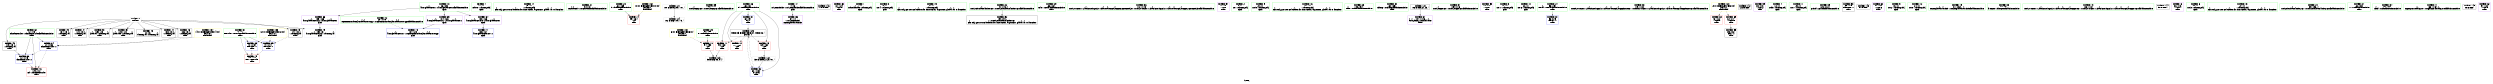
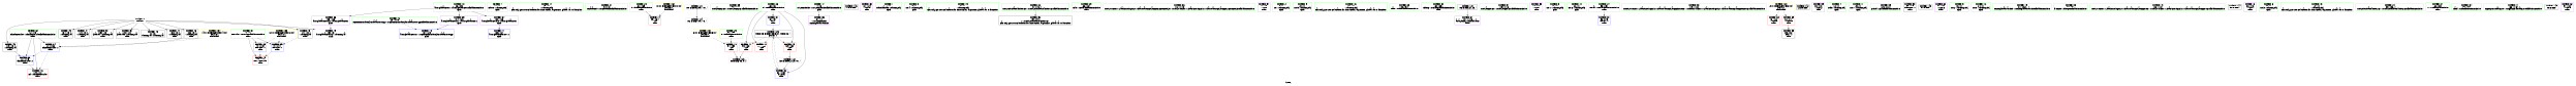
  digraph {
    label=SVFG
    node [color=green shape=record]
    edge [style=solid]
    n1 [color=grey label="{NodeID: 0\nNullPtr}"]
    n2 [color=black label="{NodeID: 43\n2\<--3\ndummyVal\<--dummyVal\n}"]
    n3 [color=black label="{NodeID: 44\n133\<--3\n\<--dummyVal\nmain\n}"]
    n4 [color=black label="{NodeID: 45\n134\<--3\n\<--dummyVal\nmain\n}"]
    n5 [color=black label="{NodeID: 46\n136\<--3\n\<--dummyVal\nmain\n}"]
    n6 [color=black label="{NodeID: 47\n140\<--3\n\<--dummyVal\nmain\n}"]
    n7 [color=black label="{NodeID: 48\n141\<--3\n\<--dummyVal\nmain\n}"]
    n8 [color=black label="{NodeID: 49\n143\<--3\n\<--dummyVal\nmain\n}"]
    n9 [color=black label="{NodeID: 50\n150\<--3\nlpad.val\<--dummyVal\nmain\n}"]
    n10 [color=black label="{NodeID: 51\n151\<--3\nlpad.val9\<--dummyVal\nmain\n}"]
-   n11 [color=blue label="{NodeID: 79\n185\<--3\nllvm.global_ctors_2\<--dummyVal\nGlob }" style=dotted]
+   n11 [color=blue label="{NodeID: 79\n185\<--3\nllvm.global_ctors_2\<--dummyVal\nZStL }" style=dotted]
    n12 [color=blue label="{NodeID: 84\n72\<--136\nehselector.slot\<--\nmain\n}"]
    n13 [color=blue label="{NodeID: 85\n70\<--141\nexn.slot\<--\nmain\n}"]
    n14 [color=blue label="{NodeID: 86\n72\<--143\nehselector.slot\<--\nmain\n}"]
    n15 [color=blue label="{NodeID: 83\n70\<--134\nexn.slot\<--\nmain\n}"]
    n16 [color=red label="{NodeID: 75\n148\<--70\nexn\<--exn.slot\nmain\n}"]
    n17 [color=red label="{NodeID: 76\n149\<--72\nsel\<--ehselector.slot\nmain\n}"]
    n18 [label="{NodeID: 7\n17\<--1\nstdout\<--dummyObj\nGlob }"]
    n19 [label="{NodeID: 14\n75\<--1\n\<--dummyObj\nCan only get source location for instruction, argument, global var or function.}"]
    n20 [label="{NodeID: 21\n41\<--42\n__cxa_atexit\<--__cxa_atexit_field_insensitive\n}"]
    n21 [label="{NodeID: 28\n64\<--65\nb\<--b_field_insensitive\nmain\n}"]
    n22 [color=red label="{NodeID: 74\n99\<--64\n\<--b\nmain\n}"]
    n23 [color=grey label="{NodeID: 121\n100 = Binary(99, 101, )\n}"]
    n24 [color=grey label="{NodeID: 124\n102 = cmp(100, 75, )\n}"]
    n25 [label="{NodeID: 35\n109\<--110\n_ZNSaIcEC1Ev\<--_ZNSaIcEC1Ev_field_insensitive\n}"]
    n26 [color=black label="{NodeID: 125\nMR_8V_3 = PHI(MR_8V_4, MR_8V_2, )\npts\{61 \}\n}"]
    n27 [color=red label="{NodeID: 71\n93\<--60\n\<--Ti\nmain\n}"]
    n28 [color=red label="{NodeID: 72\n117\<--60\n\<--Ti\nmain\n}"]
    n29 [color=red label="{NodeID: 73\n129\<--60\n\<--Ti\nmain\n}"]
    n30 [color=blue label="{NodeID: 82\n60\<--130\nTi\<--inc\nmain\n}"]
    n31 [color=grey label="{NodeID: 123\n95 = cmp(93, 94, )\n}"]
    n32 [color=grey label="{NodeID: 122\n130 = Binary(129, 91, )\n}"]
    n33 [label="{NodeID: 42\n28\<--179\n_GLOBAL__sub_I_jbernadas_0_0.cpp\<--_GLOBAL__sub_I_jbernadas_0_0.cpp_field_insensitive\n}"]
    n34 [color=blue label="{NodeID: 78\n184\<--28\nllvm.global_ctors_1\<--_GLOBAL__sub_I_jbernadas_0_0.cpp\nGlob }"]
    n35 [color=yellow label="{NodeID: 132\n10V_1 = ENCHI(MR_10V_0)\npts\{65 \}\nFun[main]}" style=double]
    n36 [color=purple label="{NodeID: 56\n37\<--4\n\<--_ZStL8__ioinit\n__cxx_global_var_init\n}"]
    n37 [color=black label="{NodeID: 146\n118 = PHI()\n}"]
    n38 [color=purple label="{NodeID: 63\n121\<--24\n\<--.str.8\nmain\n}"]
    n39 [color=red label="{NodeID: 70\n94\<--58\n\<--T\nmain\n}"]
    n40 [color=blue label="{NodeID: 77\n183\<--27\nllvm.global_ctors_0\<--\nGlob }"]
    n41 [label="{NodeID: 1\n7\<--1\n__dso_handle\<--dummyObj\nGlob }"]
    n42 [label="{NodeID: 8\n18\<--1\n.str.4\<--dummyObj\nGlob }"]
    n43 [label="{NodeID: 15\n91\<--1\n\<--dummyObj\nCan only get source location for instruction, argument, global var or function.}"]
    n44 [label="{NodeID: 22\n40\<--46\n_ZNSt8ios_base4InitD1Ev\<--_ZNSt8ios_base4InitD1Ev_field_insensitive\n}"]
    n45 [color=black label="{NodeID: 52\n39\<--40\n\<--_ZNSt8ios_base4InitD1Ev\nCan only get source location for instruction, argument, global var or function.}"]
    n46 [label="{NodeID: 29\n66\<--67\ncolor\<--color_field_insensitive\nmain\n}"]
    n47 [label="{NodeID: 36\n112\<--113\n_ZNSt7__cxx1112basic_stringIcSt11char_traitsIcESaIcEEC1EPKcRKS3_\<--_ZNSt7__cxx1112basic_stringIcSt11char_traitsIcESaIcEEC1EPKcRKS3__field_insensitive\n}"]
    n48 [color=yellow label="{NodeID: 133\n12V_1 = ENCHI(MR_12V_0)\npts\{71 \}\nFun[main]}" style=double]
    n49 [color=purple label="{NodeID: 57\n77\<--8\n\<--.str\nmain\n}"]
    n50 [color=purple label="{NodeID: 64\n183\<--26\nllvm.global_ctors_0\<--llvm.global_ctors\nGlob }"]
    n51 [label="{NodeID: 2\n8\<--1\n.str\<--dummyObj\nGlob }"]
    n52 [label="{NodeID: 9\n20\<--1\n.str.5\<--dummyObj\nGlob }"]
    n53 [label="{NodeID: 16\n101\<--1\n\<--dummyObj\nCan only get source location for instruction, argument, global var or function.}"]
    n54 [label="{NodeID: 23\n53\<--54\nmain\<--main_field_insensitive\n}"]
    n55 [label="{NodeID: 30\n68\<--69\nref.tmp\<--ref.tmp_field_insensitive\nmain\n}"]
    n56 [color=black label="{NodeID: 120\n106 = PHI(22, 23, )\n}"]
    n57 [color=purple label="{NodeID: 67\n107\<--106\narraydecay\<--cond-lvalue\nmain\n}"]
    n58 [label="{NodeID: 37\n115\<--116\n_ZNSaIcED1Ev\<--_ZNSaIcED1Ev_field_insensitive\n}"]
    n59 [color=yellow label="{NodeID: 134\n14V_1 = ENCHI(MR_14V_0)\npts\{73 \}\nFun[main]}" style=double]
    n60 [color=purple label="{NodeID: 58\n78\<--10\n\<--.str.1\nmain\n}"]
    n61 [color=purple label="{NodeID: 65\n184\<--26\nllvm.global_ctors_1\<--llvm.global_ctors\nGlob }"]
    n62 [label="{NodeID: 3\n10\<--1\n.str.1\<--dummyObj\nGlob }"]
    n63 [label="{NodeID: 10\n22\<--1\n.str.6\<--dummyObj\nGlob }"]
    n64 [label="{NodeID: 17\n4\<--6\n_ZStL8__ioinit\<--_ZStL8__ioinit_field_insensitive\nGlob }"]
    n65 [label="{NodeID: 24\n56\<--57\nretval\<--retval_field_insensitive\nmain\n}"]
    n66 [color=blue label="{NodeID: 80\n56\<--75\nretval\<--\nmain\n}"]
    n67 [label="{NodeID: 31\n70\<--71\nexn.slot\<--exn.slot_field_insensitive\nmain\n}"]
    n68 [label="{NodeID: 38\n119\<--120\n_ZNKSt7__cxx1112basic_stringIcSt11char_traitsIcESaIcEE5c_strEv\<--_ZNKSt7__cxx1112basic_stringIcSt11char_traitsIcESaIcEE5c_strEv_field_insensitive\n}"]
    n69 [color=yellow label="{NodeID: 128\n2V_1 = ENCHI(MR_2V_0)\npts\{1 \}\nFun[main]}" style=double]
    n70 [color=red label="{NodeID: 68\n76\<--12\n\<--stdin\nmain\n}"]
    n71 [color=red label="{NodeID: 69\n82\<--17\n\<--stdout\nmain\n}"]
    n72 [color=black label="{NodeID: 55\n85\<--82\ncall1\<--\nmain\n}"]
    n73 [color=black label="{NodeID: 142\n122 = PHI()\n}"]
    n74 [color=purple label="{NodeID: 59\n83\<--13\n\<--.str.2\nmain\n}"]
    n75 [color=purple label="{NodeID: 66\n185\<--26\nllvm.global_ctors_2\<--llvm.global_ctors\nGlob }"]
    n76 [label="{NodeID: 4\n12\<--1\nstdin\<--dummyObj\nGlob }"]
    n77 [label="{NodeID: 11\n23\<--1\n.str.7\<--dummyObj\nGlob }"]
    n78 [label="{NodeID: 18\n26\<--30\nllvm.global_ctors\<--llvm.global_ctors_field_insensitive\nGlob }"]
    n79 [label="{NodeID: 25\n58\<--59\nT\<--T_field_insensitive\nmain\n}"]
    n80 [label="{NodeID: 32\n72\<--73\nehselector.slot\<--ehselector.slot_field_insensitive\nmain\n}"]
    n81 [label="{NodeID: 39\n123\<--124\nprintf\<--printf_field_insensitive\n}"]
    n82 [color=black label="{NodeID: 53\n55\<--75\nmain_ret\<--\nmain\n}"]
    n83 [color=black label="{NodeID: 143\n87 = PHI()\n}"]
    n84 [color=purple label="{NodeID: 60\n84\<--15\n\<--.str.3\nmain\n}"]
    n85 [color=blue label="{NodeID: 81\n60\<--91\nTi\<--\nmain\n}"]
    n86 [label="{NodeID: 5\n13\<--1\n.str.2\<--dummyObj\nGlob }"]
    n87 [label="{NodeID: 12\n24\<--1\n.str.8\<--dummyObj\nGlob }"]
    n88 [label="{NodeID: 19\n31\<--32\n__cxx_global_var_init\<--__cxx_global_var_init_field_insensitive\n}"]
    n89 [label="{NodeID: 26\n60\<--61\nTi\<--Ti_field_insensitive\nmain\n}"]
    n90 [label="{NodeID: 33\n80\<--81\nfreopen\<--freopen_field_insensitive\n}"]
    n91 [label="{NodeID: 40\n126\<--127\n_ZNSt7__cxx1112basic_stringIcSt11char_traitsIcESaIcEED1Ev\<--_ZNSt7__cxx1112basic_stringIcSt11char_traitsIcESaIcEED1Ev_field_insensitive\n}"]
    n92 [color=yellow label="{NodeID: 130\n6V_1 = ENCHI(MR_6V_0)\npts\{59 \}\nFun[main]}" style=double]
    n93 [color=black label="{NodeID: 144\n98 = PHI()\n}"]
    n94 [color=purple label="{NodeID: 61\n86\<--18\n\<--.str.4\nmain\n}"]
    n95 [label="{NodeID: 6\n15\<--1\n.str.3\<--dummyObj\nGlob }"]
    n96 [label="{NodeID: 13\n27\<--1\n\<--dummyObj\nCan only get source location for instruction, argument, global var or function.}"]
    n97 [label="{NodeID: 20\n35\<--36\n_ZNSt8ios_base4InitC1Ev\<--_ZNSt8ios_base4InitC1Ev_field_insensitive\n}"]
    n98 [label="{NodeID: 27\n62\<--63\nw\<--w_field_insensitive\nmain\n}"]
    n99 [label="{NodeID: 34\n88\<--89\nscanf\<--scanf_field_insensitive\n}"]
    n100 [label="{NodeID: 41\n166\<--167\n__gxx_personality_v0\<--__gxx_personality_v0_field_insensitive\n}"]
    n101 [color=black label="{NodeID: 145\n38 = PHI()\n}"]
    n102 [color=purple label="{NodeID: 62\n97\<--20\n\<--.str.5\nmain\n}"]
    n1 -> n2
    n1 -> n3
    n1 -> n4
    n1 -> n5
    n1 -> n6
    n1 -> n7
    n1 -> n8
    n1 -> n9
    n1 -> n10
    n1 -> n11
    n5 -> n12
    n7 -> n13 [style=dashed]
    n8 -> n14
    n12 -> n14 [style=dashed]
    n12 -> n17 [style=dashed]
    n13 -> n16 [style=dashed]
    n14 -> n17 [style=dashed]
    n15 -> n16 [style=dashed]
    n21 -> n22
    n23 -> n24
    n26 -> n27 [style=dashed]
    n26 -> n28 [style=dashed]
    n26 -> n29 [style=dashed]
    n26 -> n30 [style=dashed]
    n27 -> n31
    n29 -> n32
    n30 -> n26 [style=dashed]
    n32 -> n30
    n33 -> n34 [style=dashed]
    n35 -> n22 [style=dashed]
    n39 -> n31
    n44 -> n45
    n48 -> n13 [style=dashed]
    n48 -> n15 [style=dashed]
    n50 -> n40
    n56 -> n57
    n59 -> n12 [style=dashed]
    n61 -> n34
    n64 -> n36
    n65 -> n66
    n67 -> n13
    n67 -> n15
    n67 -> n16
    n69 -> n70 [style=dashed]
    n69 -> n71 [style=dashed]
    n71 -> n72
    n75 -> n11
    n78 -> n50
    n78 -> n61
    n78 -> n75
    n79 -> n39
    n80 -> n12
    n80 -> n14
    n80 -> n17
    n85 -> n26 [style=dashed]
    n89 -> n27
    n89 -> n28
    n89 -> n29
    n89 -> n30
    n89 -> n85
    n92 -> n39 [style=dashed]
  }
